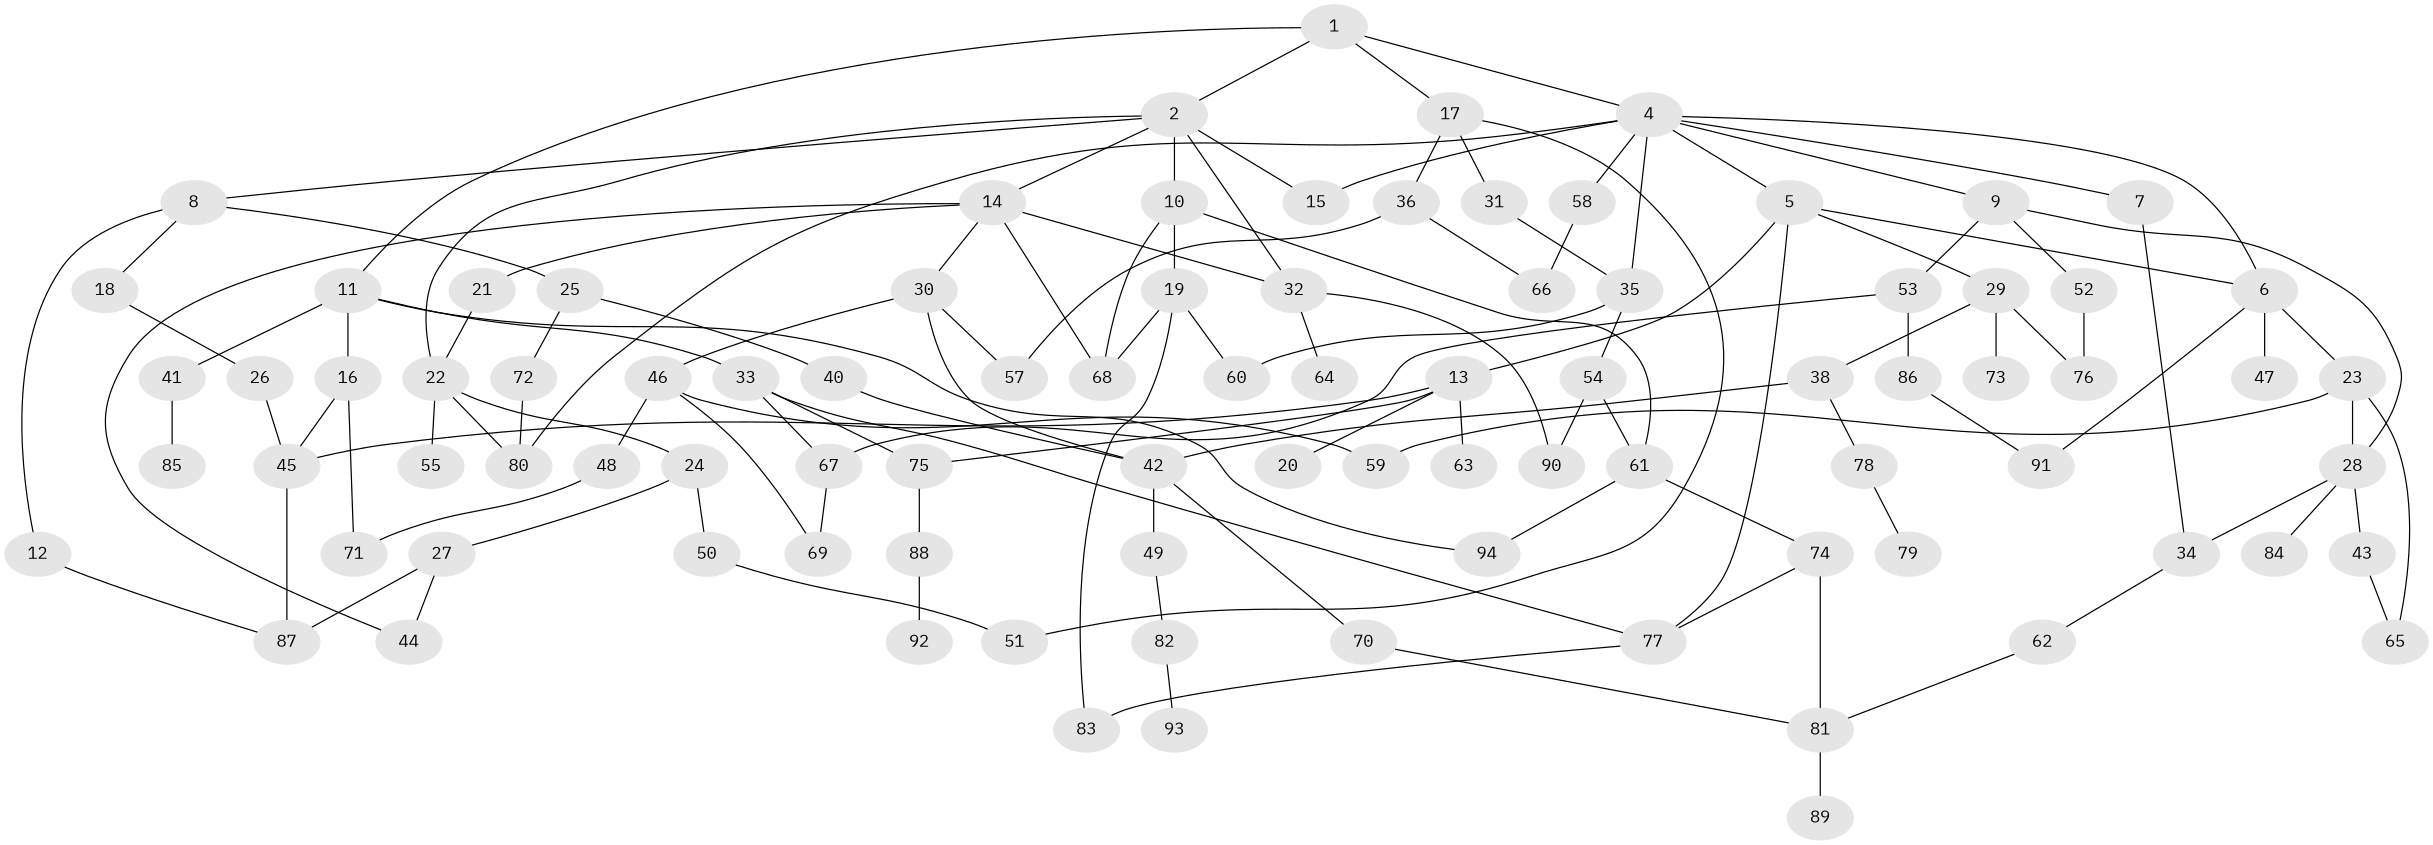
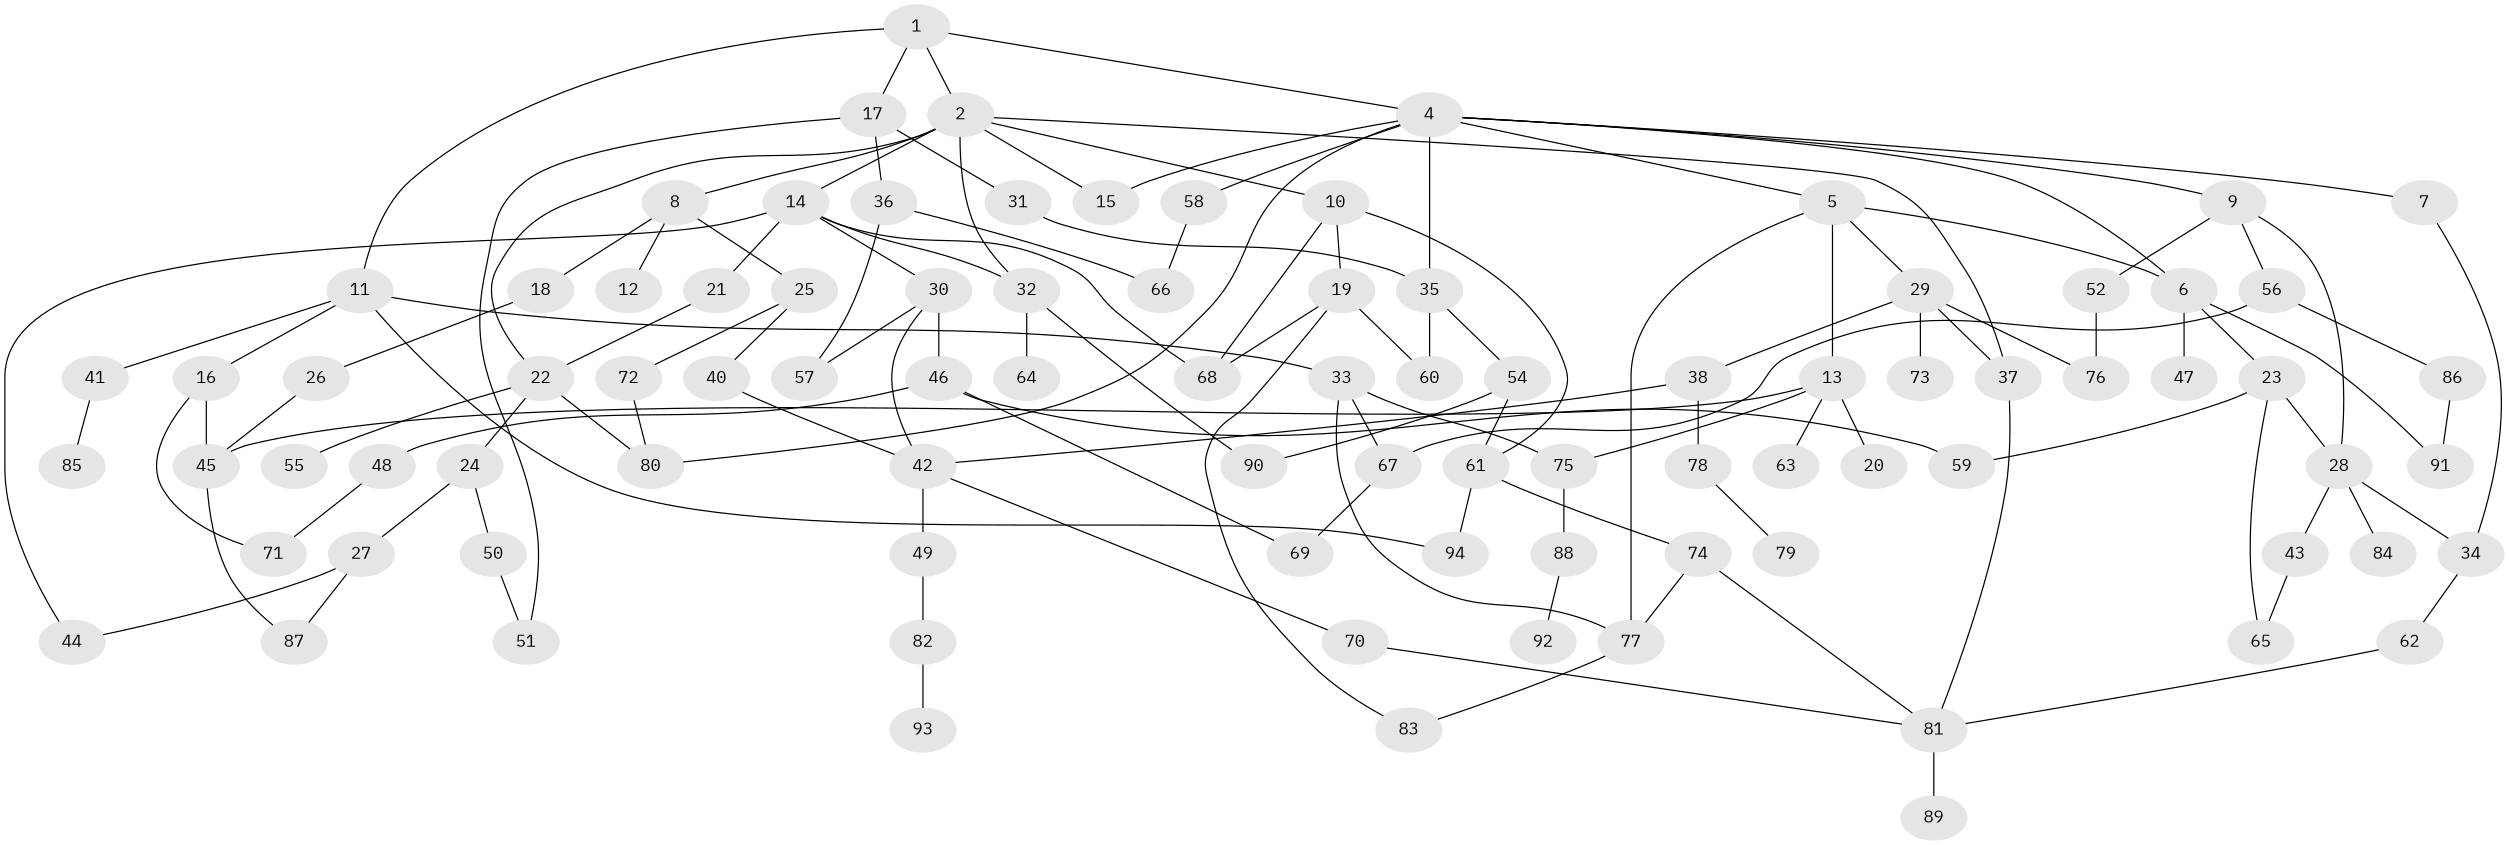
  graph {
    fontname="IBM Plex Mono"
    node [color=gray90 fontname="IBM Plex Mono" style=filled]
    edge [fontname="IBM Plex Mono"]
    1
    2
    4
    11
    17
    8
    10
    14
    15
    22
    32
+   37
    5
    6
    7
    9
    35
    58
    80
    16
    33
    41
    94
    31
    36
    51
    12
    18
    25
    19
    61
    68
    21
    30
    44
    24
    55
    64
    90
    81
    60
    83
    13
    29
    77
    23
    47
    91
    34
    28
    52
-   56 [label=53]
+   56
    54
    66
    20
    45
    63
    75
    38
    73
    76
    71
    59
    65
    62
    87
    26
    40
    72
    43
    84
    67
    86
    74
    85
    88
    42
    46
    57
    27
    50
    78
    49
    70
    48
    69
    89
    79
    82
    93
    92
    1 -- 2
    1 -- 4
    1 -- 11
    1 -- 17
    2 -- 8
    2 -- 10
    2 -- 14
    2 -- 15
    2 -- 22
    2 -- 32
+   2 -- 37
    4 -- 15
    4 -- 5
    4 -- 6
    4 -- 7
    4 -- 9
    4 -- 35
    4 -- 58
    4 -- 80
    11 -- 16
    11 -- 33
    11 -- 41
    11 -- 94
    17 -- 31
    17 -- 36
    17 -- 51
    8 -- 12
    8 -- 18
    8 -- 25
    10 -- 19
    10 -- 61
    10 -- 68
    14 -- 32
    14 -- 68
    14 -- 21
    14 -- 30
    14 -- 44
    22 -- 80
    22 -- 24
    22 -- 55
    32 -- 64
    32 -- 90
+   37 -- 81
    5 -- 6
    5 -- 13
    5 -- 29
    5 -- 77
    6 -- 23
    6 -- 47
    6 -- 91
    7 -- 34
    9 -- 28
    9 -- 52
    9 -- 56
    35 -- 60
    35 -- 54
    58 -- 66
    16 -- 45
    16 -- 71
    33 -- 77
    33 -- 75
    33 -- 67
    41 -- 85
    31 -- 35
    36 -- 66
    36 -- 57
-   12 -- 87
    18 -- 26
    25 -- 40
    25 -- 72
    19 -- 68
    19 -- 60
    19 -- 83
    61 -- 94
    61 -- 74
    21 -- 22
    30 -- 42
    30 -- 46
    30 -- 57
    24 -- 27
    24 -- 50
    81 -- 89
    13 -- 20
    13 -- 45
    13 -- 63
    13 -- 75
+   29 -- 37
    29 -- 38
    29 -- 73
    29 -- 76
    77 -- 83
    23 -- 28
    23 -- 59
    23 -- 65
    34 -- 62
    28 -- 34
    28 -- 43
    28 -- 84
    52 -- 76
    56 -- 67
    56 -- 86
    54 -- 61
    54 -- 90
    45 -- 87
    75 -- 88
    38 -- 42
    38 -- 78
    62 -- 81
    26 -- 45
    40 -- 42
    72 -- 80
    43 -- 65
    67 -- 69
    86 -- 91
    74 -- 81
    74 -- 77
    88 -- 92
    42 -- 49
    42 -- 70
    46 -- 59
    46 -- 48
    46 -- 69
    27 -- 44
    27 -- 87
    50 -- 51
    78 -- 79
    49 -- 82
    70 -- 81
    48 -- 71
    82 -- 93
  }
